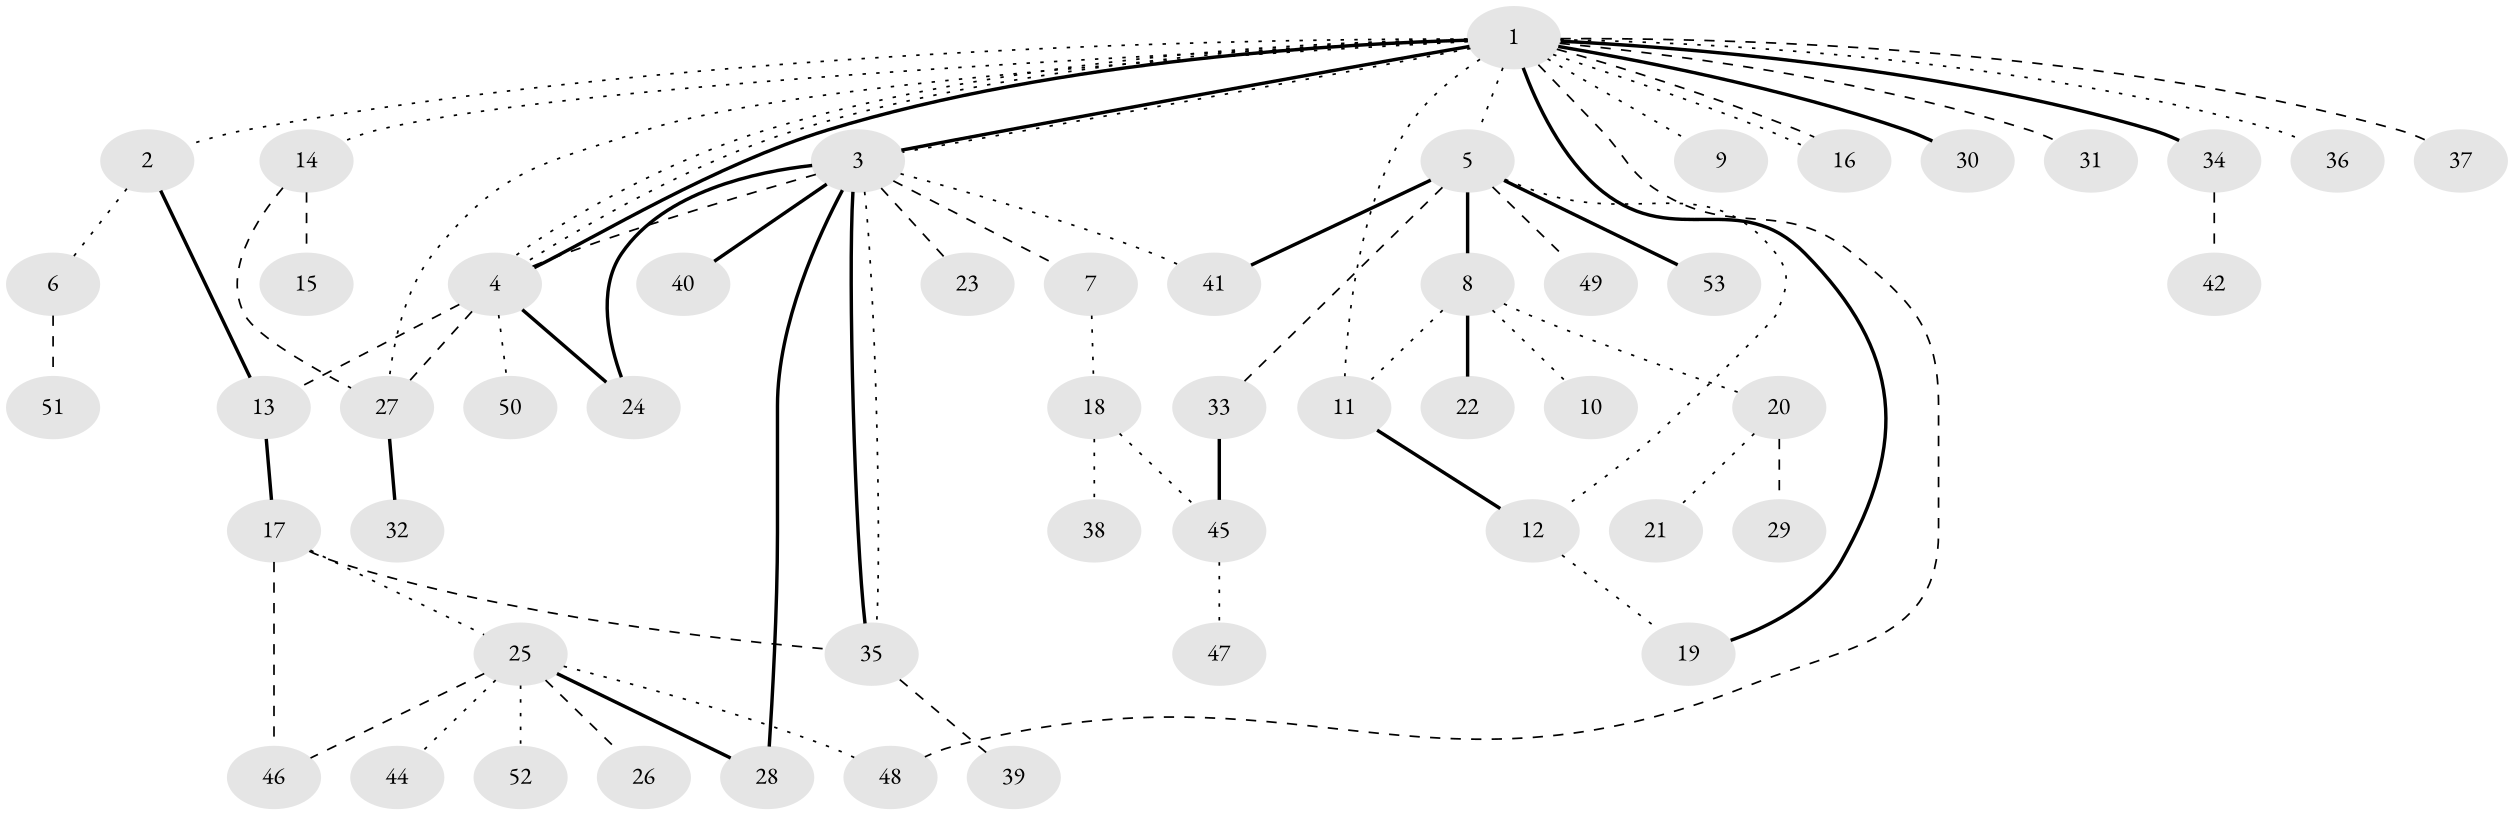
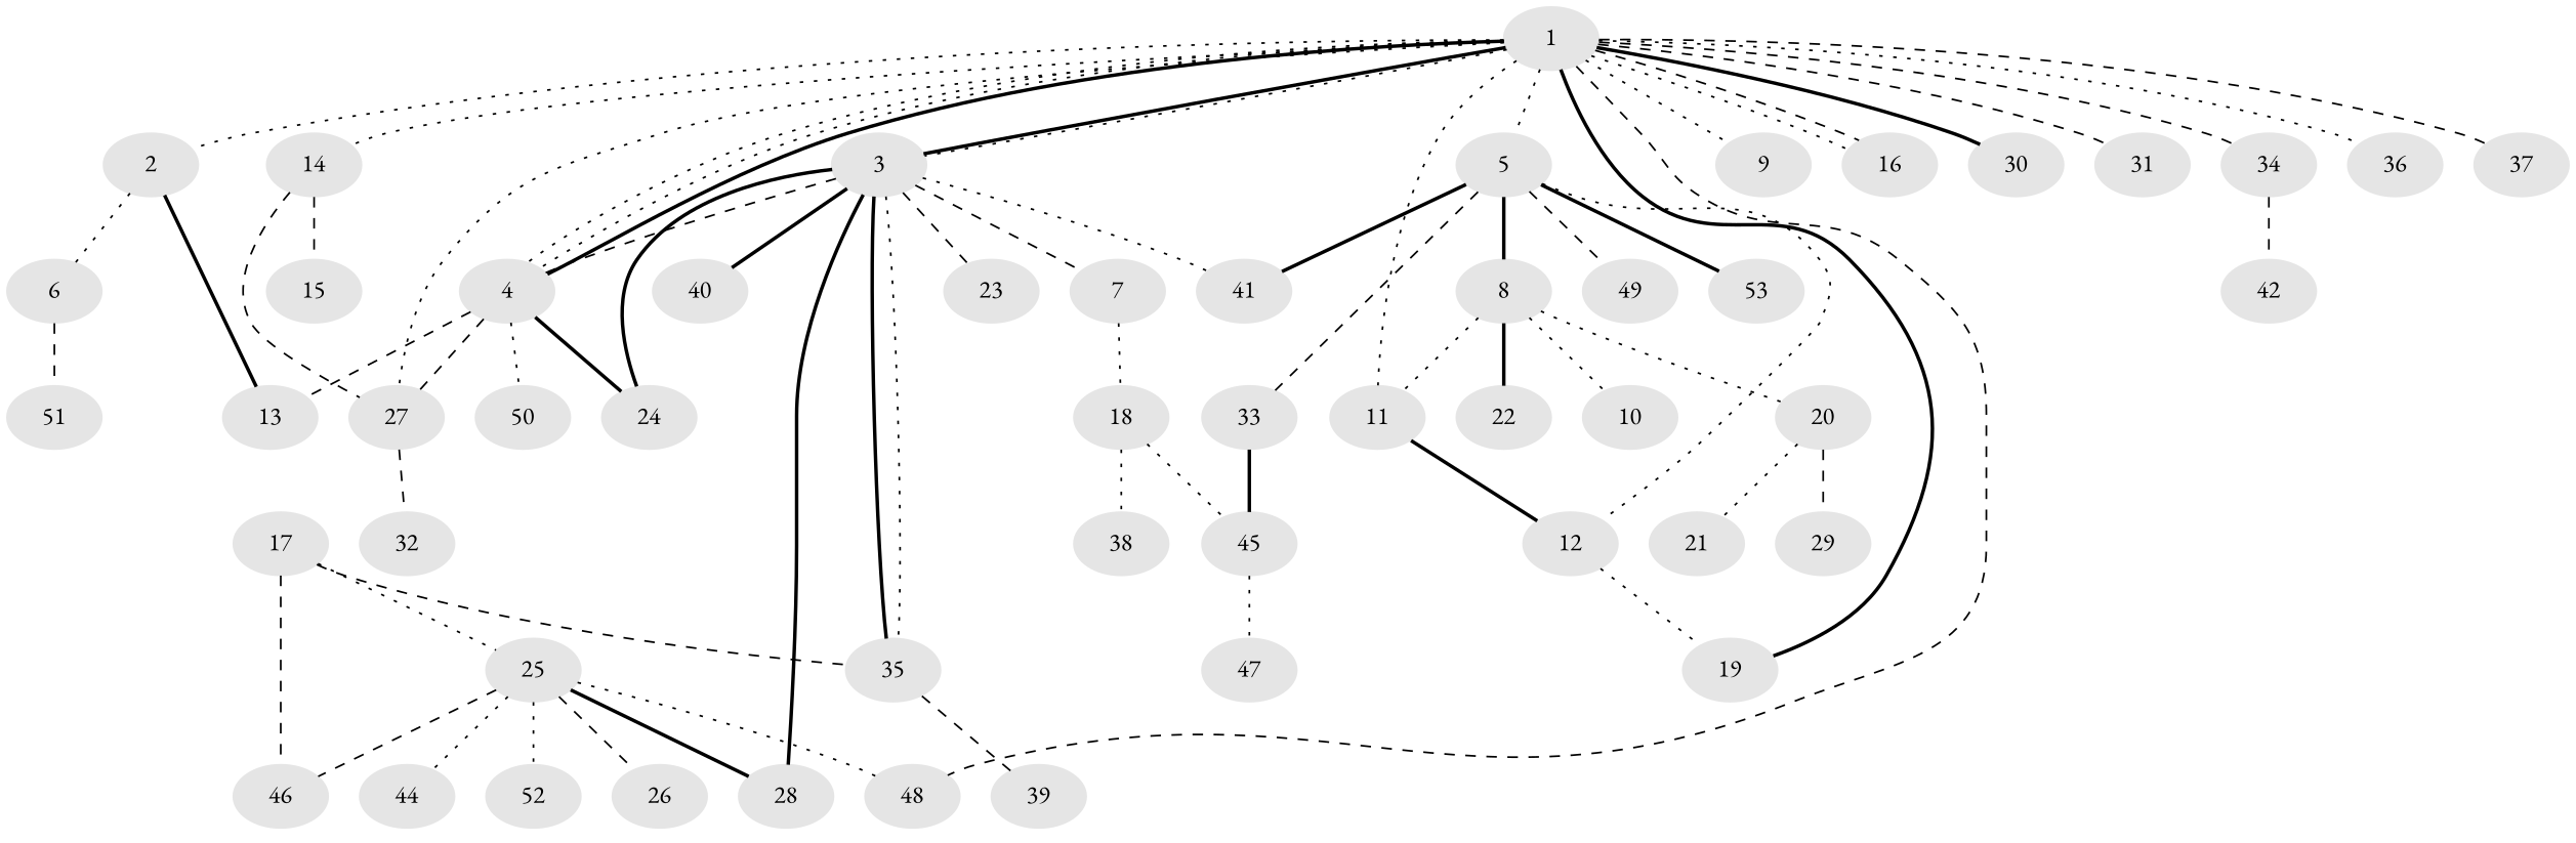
  graph {
    fontname="EB Garamond"
    node [color=gray90 fontname="EB Garamond" style=filled]
    edge [fontname="EB Garamond" style=dotted]
    1
    2
    3
    4
    5
    9
    11
    14
    16
    19
    27
    30
    31
    34
    36
    37
    48
    6
    13
    7
    23
    24
    28
    35
    40
    41
    50
    8
    12
    33
    49
    53
    15
    25
    46
    26
    44
    52
    32
    42
    51
    17
    18
    39
    10
    20
    22
    45
    38
    21
    29
    47
    1 -- 2
    1 -- 3 [style=bold]
    1 -- 3
    1 -- 4
    1 -- 4
    1 -- 4 [style=bold]
    1 -- 5
    1 -- 9
    1 -- 11
    1 -- 14
    1 -- 16
    1 -- 16 [style=dashed]
    1 -- 19 [style=bold]
    1 -- 27
    1 -- 30 [style=bold]
    1 -- 31 [style=dashed]
-   1 -- 34 [style=bold]
+   1 -- 34 [style=dashed]
    1 -- 36
    1 -- 37 [style=dashed]
    1 -- 48 [style=dashed]
    2 -- 6
    2 -- 13 [style=bold]
    3 -- 4 [style=dashed]
    3 -- 7 [style=dashed]
    3 -- 23 [style=dashed]
    3 -- 24 [style=bold]
    3 -- 28 [style=bold]
    3 -- 35 [style=bold]
    3 -- 35
    3 -- 40 [style=bold]
    3 -- 41
    4 -- 27 [style=dashed]
    4 -- 13 [style=dashed]
    4 -- 24 [style=bold]
    4 -- 50
    5 -- 41 [style=bold]
    5 -- 8 [style=bold]
    5 -- 12
    5 -- 33 [style=dashed]
    5 -- 49 [style=dashed]
    5 -- 53 [style=bold]
    11 -- 12 [style=bold]
    14 -- 27 [style=dashed]
    14 -- 15 [style=dashed]
-   27 -- 32 [style=bold]
+   27 -- 32 [style=dashed]
    34 -- 42 [style=dashed]
    6 -- 51 [style=dashed]
-   13 -- 17 [style=bold]
    7 -- 18
    35 -- 39 [style=dashed]
    8 -- 11
    8 -- 10
    8 -- 20
    8 -- 22 [style=bold]
    12 -- 19
    33 -- 45 [style=bold]
    25 -- 48
    25 -- 28 [style=bold]
    25 -- 46 [style=dashed]
    25 -- 26 [style=dashed]
    25 -- 44
    25 -- 52
    17 -- 35 [style=dashed]
    17 -- 25
    17 -- 46 [style=dashed]
    18 -- 45
    18 -- 38
    20 -- 21
    20 -- 29 [style=dashed]
    45 -- 47
  }
